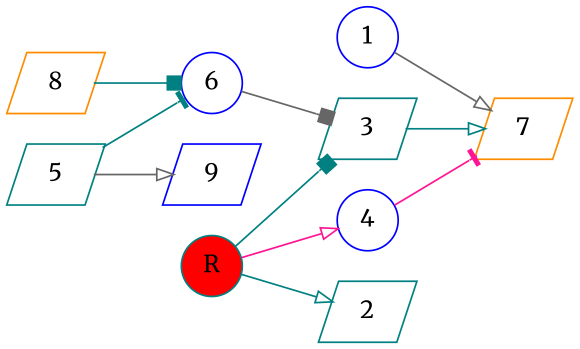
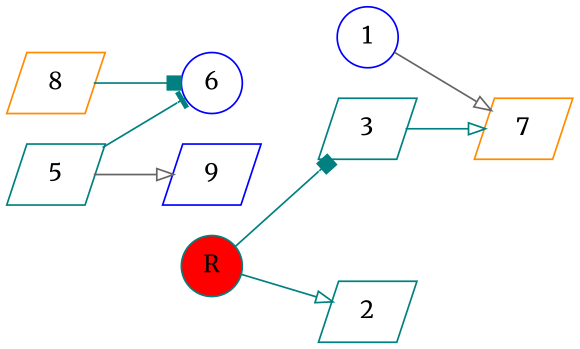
  digraph {
    fontname=Merriweather
    rankdir=LR
    node [color=blue fontname=Merriweather shape=parallelogram]
    edge [arrowhead=onormal color=teal fontname=Merriweather]
    1 [shape=circle]
    7 [color=darkorange]
    3 [color=teal]
-   4 [shape=circle]
    5 [color=teal]
    6 [shape=circle]
    9
    8 [color=darkorange]
    R [color=teal fillcolor="#ff0000" shape=circle style=filled]
    2 [color=teal]
    1 -> 7 [color=gray40]
    3 -> 7
-   4 -> 7 [arrowhead=tee color=deeppink]
    5 -> 6 [arrowhead=tee]
    5 -> 9 [color=gray40]
-   6 -> 3 [arrowhead=box color=gray40]
    8 -> 6 [arrowhead=box]
    R -> 3 [arrowhead=box]
-   R -> 4 [color=deeppink]
    R -> 2
  }
